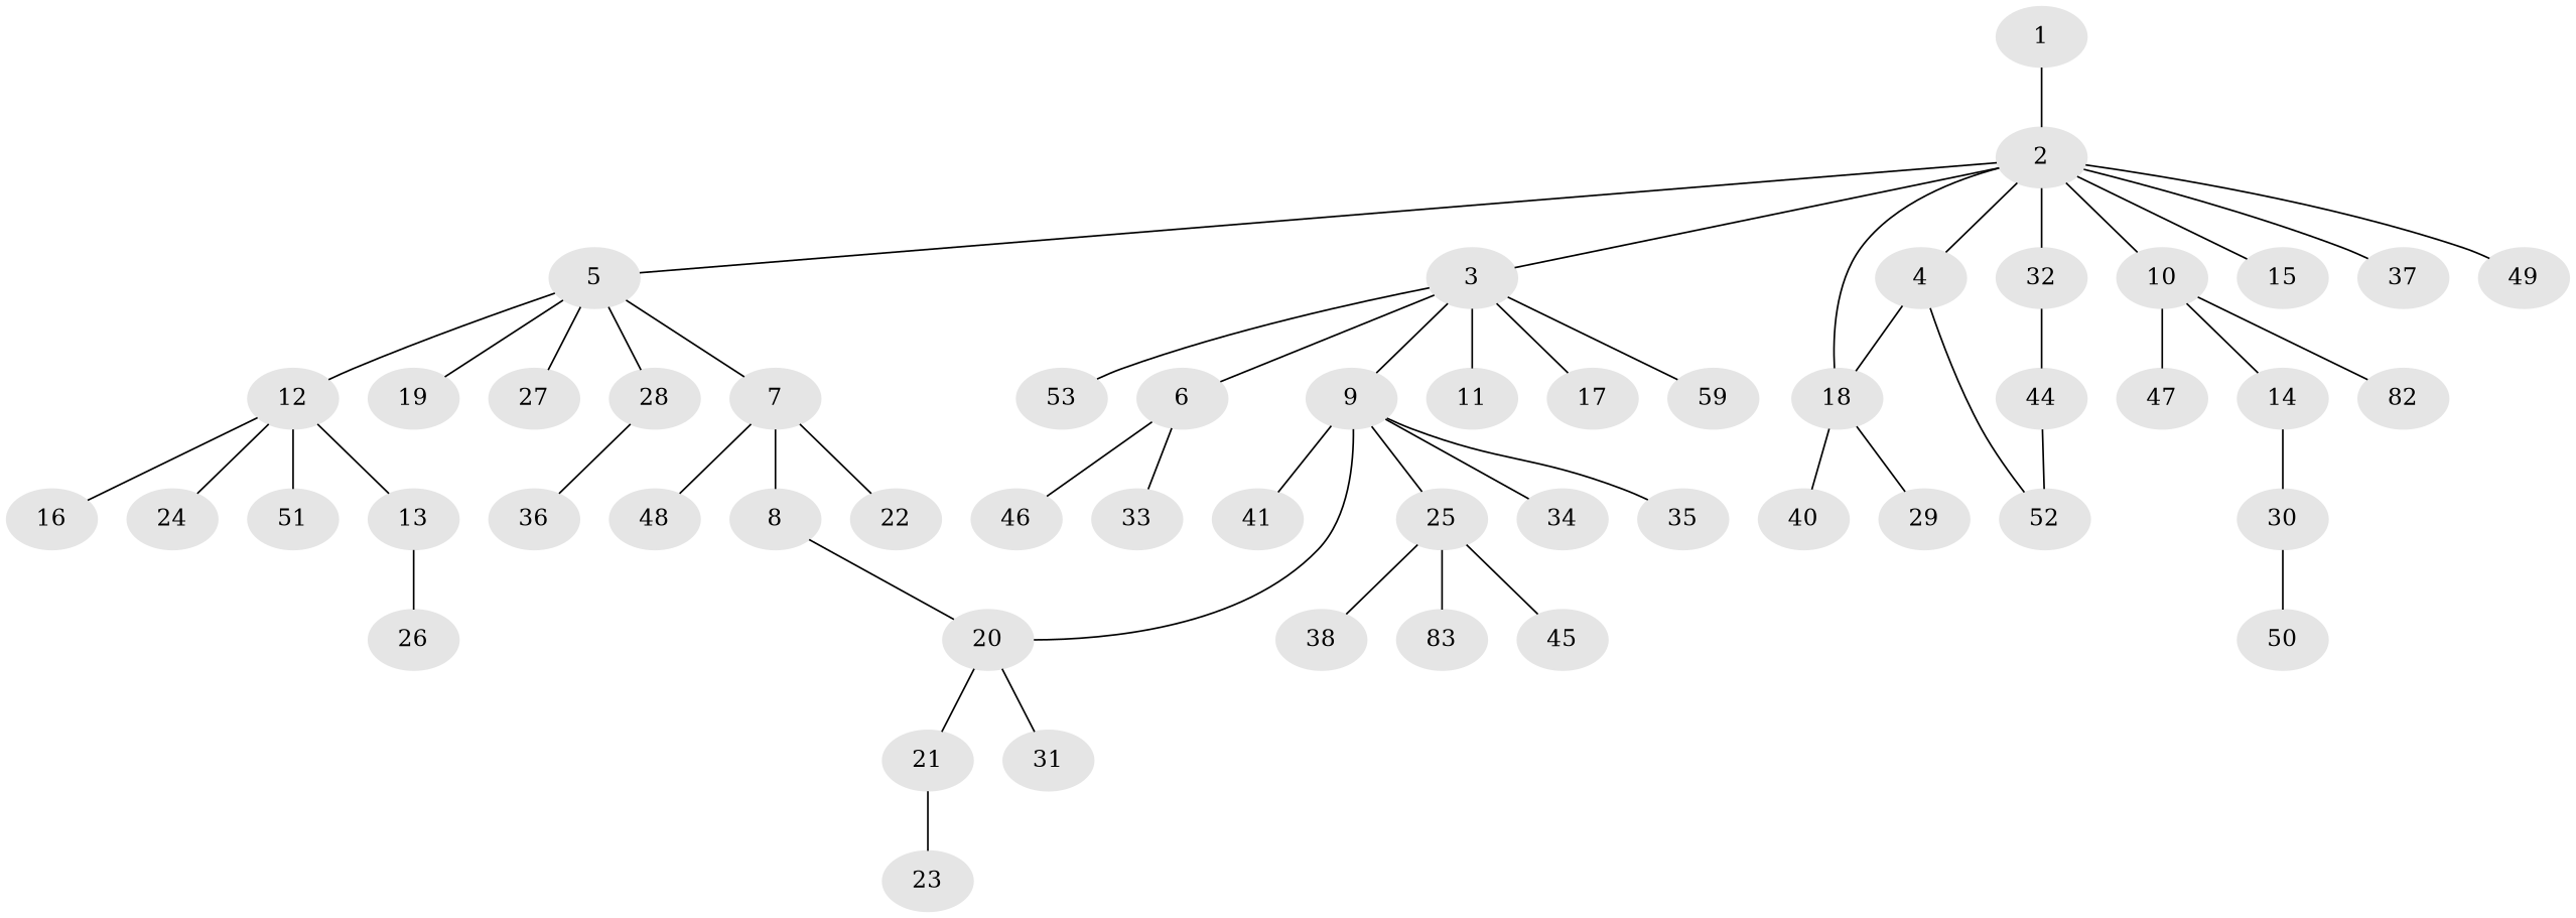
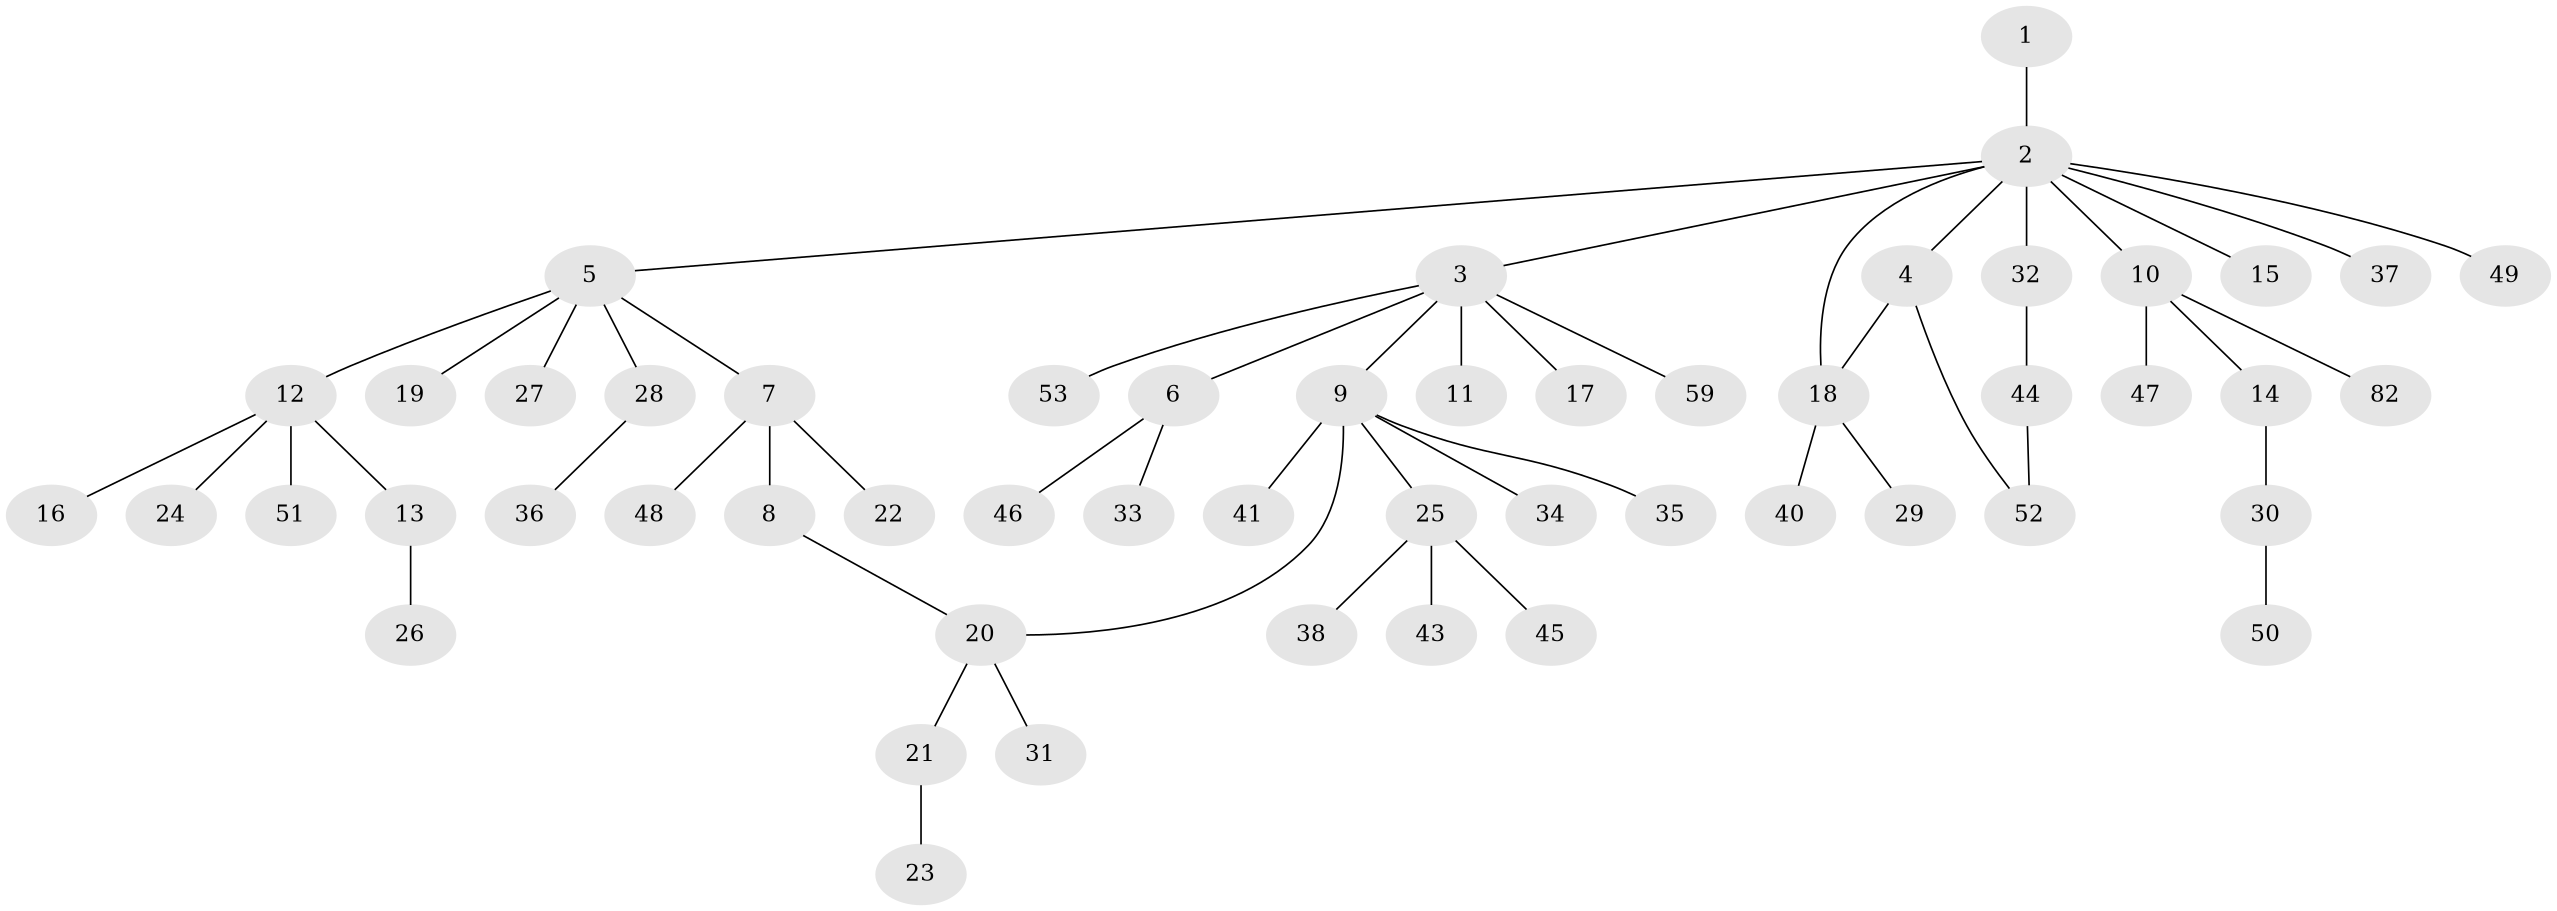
  graph {
    node [color=gray90 style=filled]
    1
    2
    3
    4
    5
    10
    15
    18
    32
    37
    49
    6
    9
    11
    17
    n16 [label=59]
    53
    52
    7
    12
    19
    27
    28
    14
    n25 [label=82]
    47
    29
    40
    44
    33
    46
    20
    25
    34
    35
    41
    8
    22
    48
    13
    16
    24
    51
    36
    21
    31
    38
-   43 [label=83]
+   43
    45
    30
    26
    50
    23
    1 -- 2
    2 -- 3
    2 -- 4
    2 -- 5
    2 -- 10
    2 -- 15
    2 -- 18
    2 -- 32
    2 -- 37
    2 -- 49
    3 -- 6
    3 -- 9
    3 -- 11
    3 -- 17
    3 -- n16
    3 -- 53
    4 -- 18
    4 -- 52
    5 -- 7
    5 -- 12
    5 -- 19
    5 -- 27
    5 -- 28
    10 -- 14
    10 -- n25
    10 -- 47
    18 -- 29
    18 -- 40
    32 -- 44
    6 -- 33
    6 -- 46
    9 -- 20
    9 -- 25
    9 -- 34
    9 -- 35
    9 -- 41
    7 -- 8
    7 -- 22
    7 -- 48
    12 -- 13
    12 -- 16
    12 -- 24
    12 -- 51
    28 -- 36
    14 -- 30
    44 -- 52
    20 -- 21
    20 -- 31
    25 -- 38
    25 -- 43
    25 -- 45
    8 -- 20
    13 -- 26
    21 -- 23
    30 -- 50
  }
